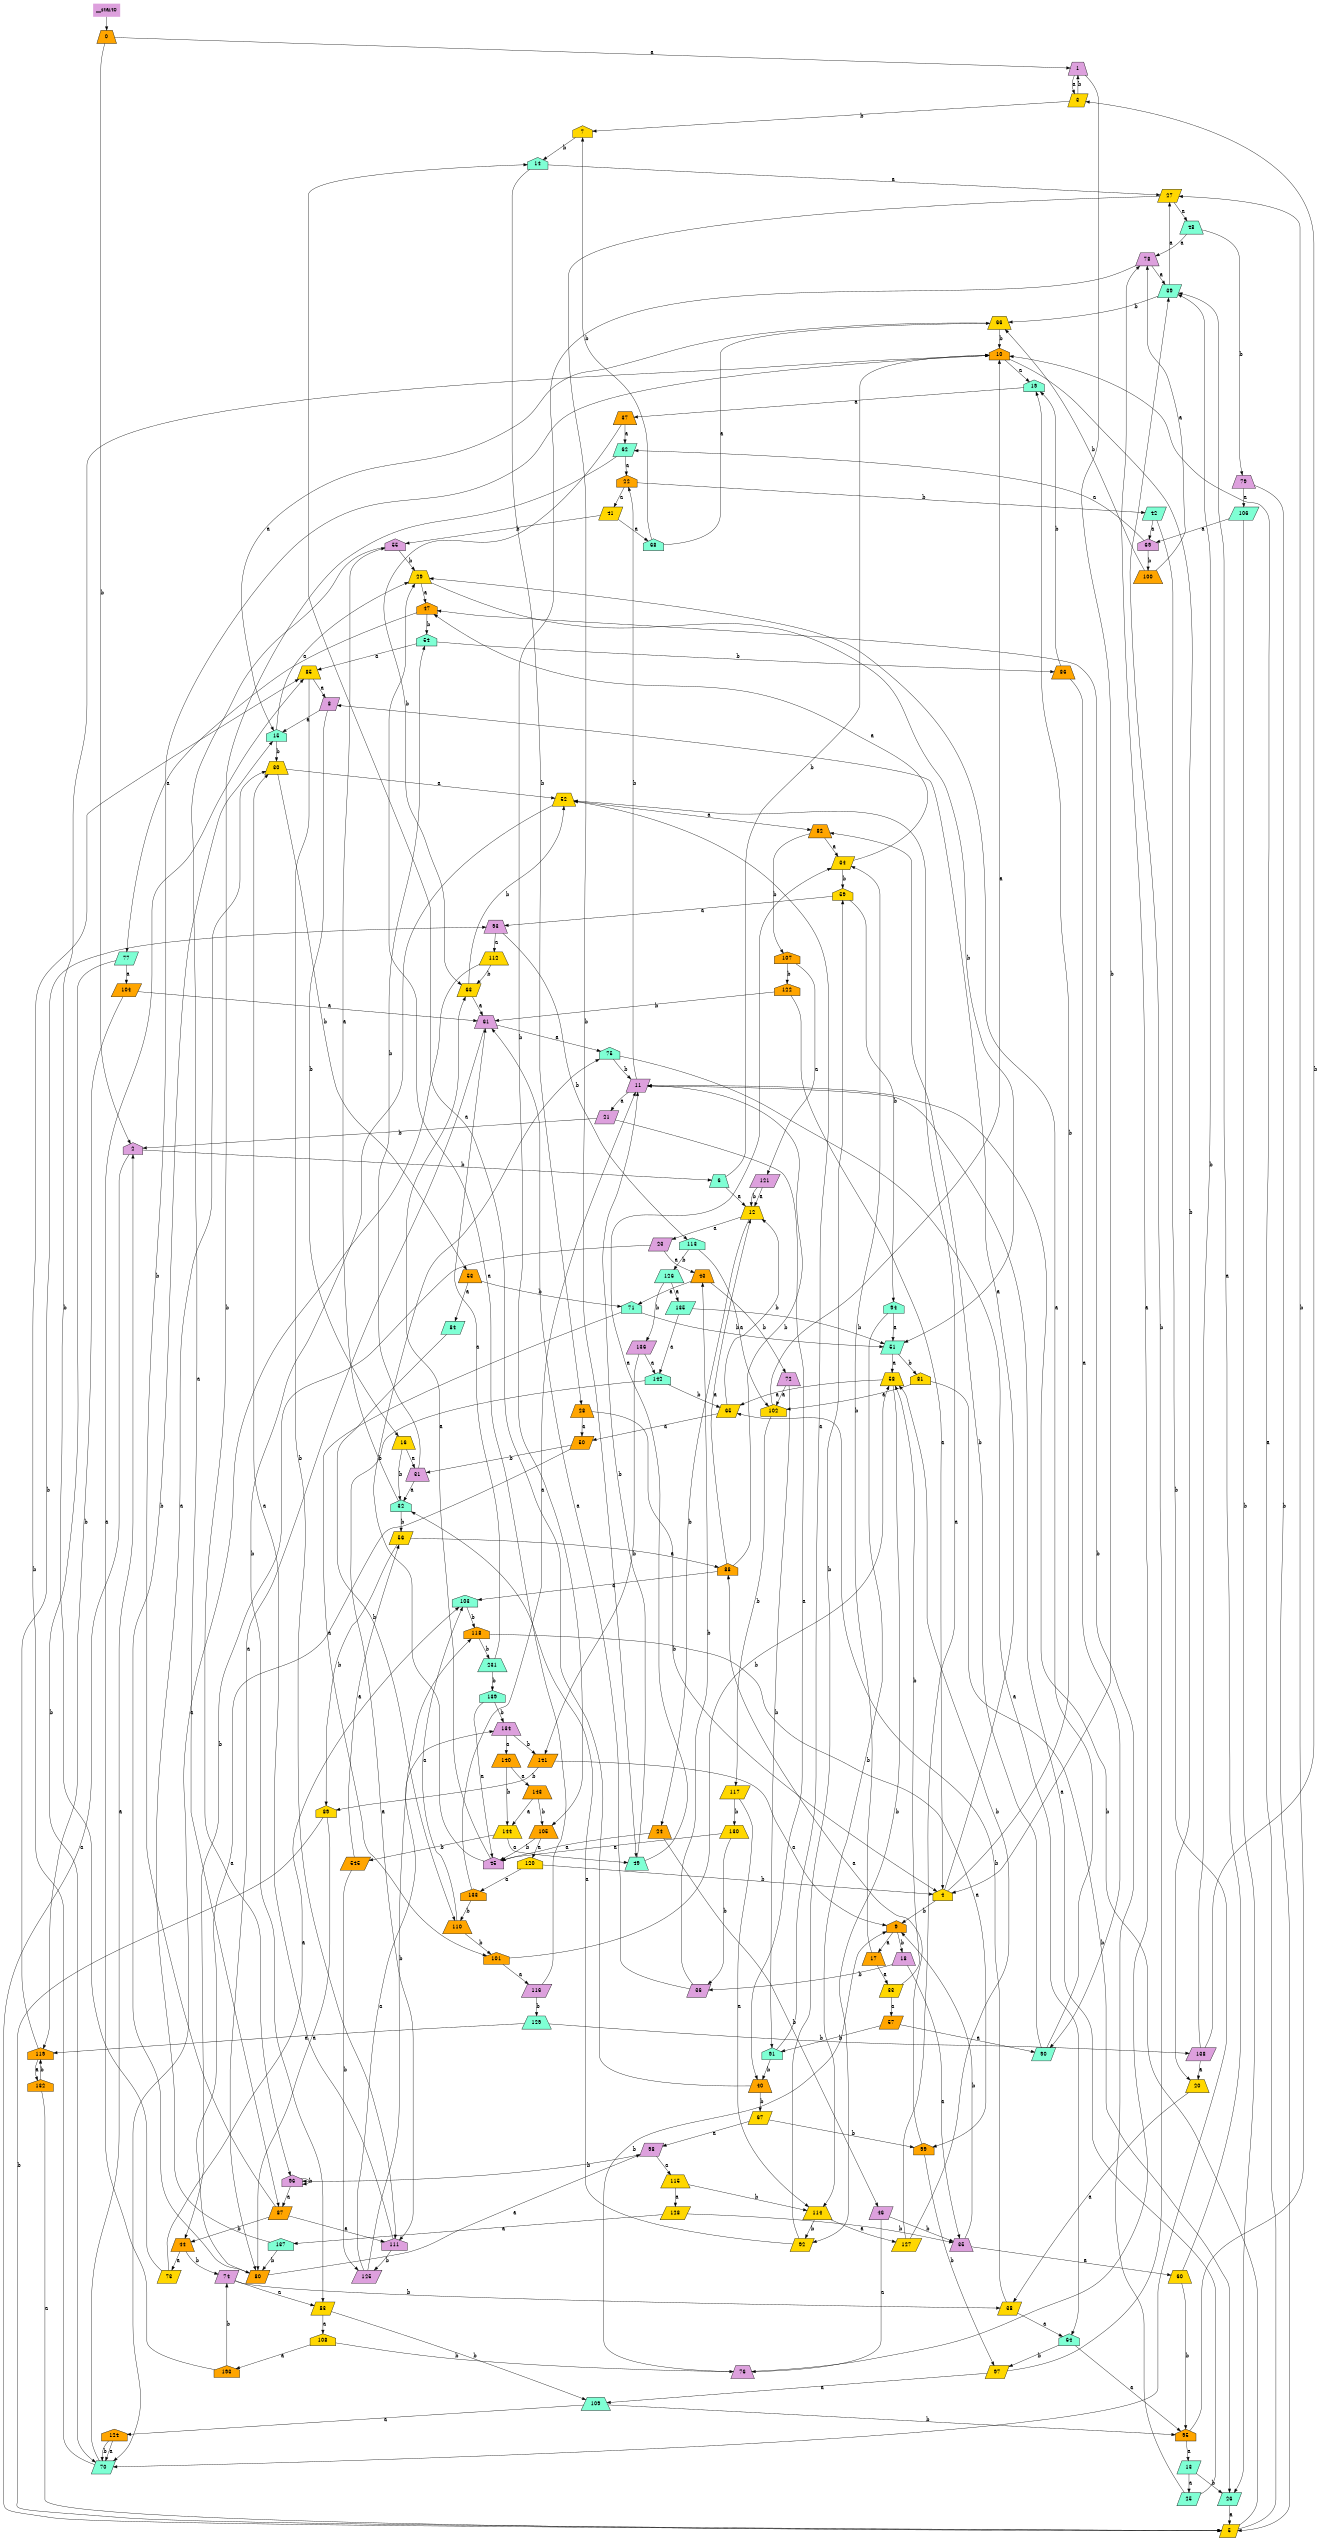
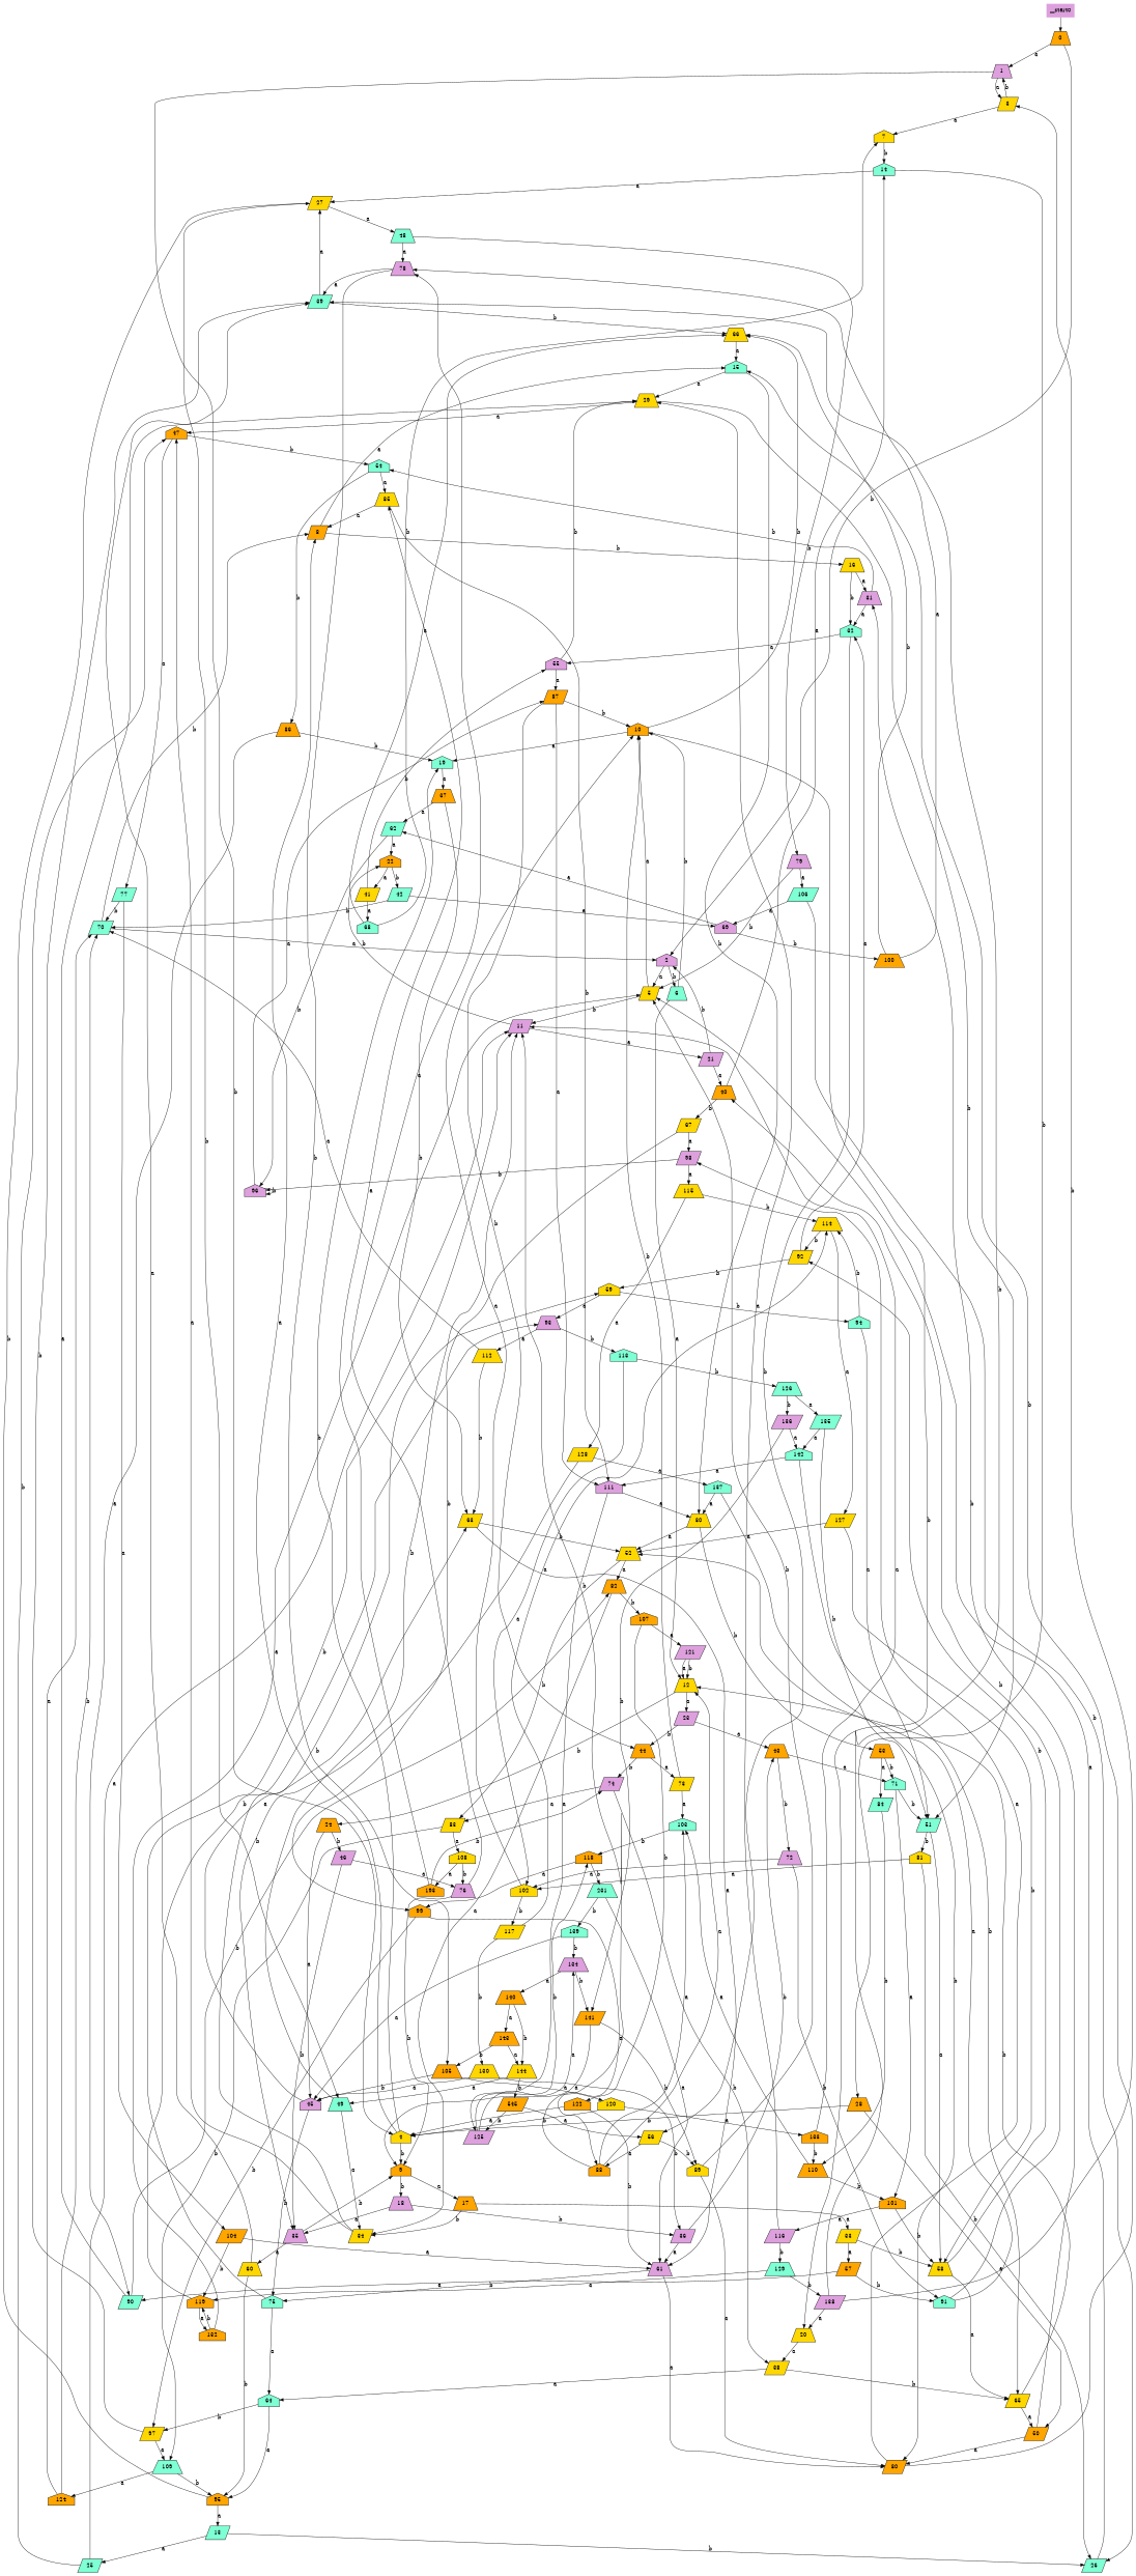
  digraph {
    node [fillcolor=gold shape=parallelogram style=filled]
    __start0 [fillcolor=plum shape=none]
    0 [fillcolor=orange shape=trapezium]
    1 [fillcolor=plum shape=trapezium]
    2 [fillcolor=plum shape=house]
    3
    4 [shape=house]
    5
    6 [fillcolor=aquamarine shape=trapezium]
    7 [shape=house]
-   8 [fillcolor=plum]
+   8 [fillcolor=orange]
    9 [fillcolor=orange shape=house]
    19 [fillcolor=aquamarine shape=house]
    10 [fillcolor=orange shape=house]
    11 [fillcolor=plum]
    12 [shape=trapezium]
    14 [fillcolor=aquamarine shape=house]
    15 [fillcolor=aquamarine shape=house]
    16 [shape=trapezium]
    17 [fillcolor=orange shape=trapezium]
    18 [fillcolor=plum shape=trapezium]
    20 [shape=trapezium]
    21 [fillcolor=plum]
    22 [fillcolor=orange shape=house]
    23 [fillcolor=plum]
    24 [fillcolor=orange shape=trapezium]
    13 [fillcolor=aquamarine]
    25 [fillcolor=aquamarine]
    26 [fillcolor=aquamarine]
    27
    28 [fillcolor=orange shape=trapezium]
    29 [shape=trapezium]
    30 [shape=trapezium]
    31 [fillcolor=plum shape=trapezium]
    32 [fillcolor=aquamarine shape=house]
    33
    34
    35 [fillcolor=plum shape=trapezium]
    36 [fillcolor=plum]
    37 [fillcolor=orange shape=trapezium]
    38
    40 [fillcolor=orange shape=trapezium]
    41
    42 [fillcolor=aquamarine]
    43 [fillcolor=orange shape=trapezium]
    44 [fillcolor=orange shape=trapezium]
    45 [fillcolor=plum shape=house]
    46 [fillcolor=plum]
    47 [fillcolor=orange shape=house]
    48 [fillcolor=aquamarine shape=trapezium]
    49 [fillcolor=aquamarine shape=trapezium]
    50 [fillcolor=orange]
    51 [fillcolor=aquamarine]
    52 [shape=trapezium]
    53 [fillcolor=orange shape=trapezium]
    54 [fillcolor=aquamarine shape=house]
    55 [fillcolor=plum shape=house]
    56
    57 [fillcolor=orange]
    58 [shape=trapezium]
    59 [shape=house]
    60 [shape=trapezium]
    61 [fillcolor=plum shape=trapezium]
    62 [fillcolor=aquamarine]
    63
    64 [fillcolor=aquamarine shape=house]
    65
    39 [fillcolor=aquamarine]
    66 [shape=trapezium]
    67
    68 [fillcolor=aquamarine shape=house]
    69 [fillcolor=plum shape=house]
    70 [fillcolor=aquamarine]
    71 [fillcolor=aquamarine shape=house]
    72 [fillcolor=plum shape=trapezium]
    73
    74 [fillcolor=plum]
    75 [fillcolor=aquamarine shape=house]
    76 [fillcolor=plum shape=trapezium]
    77 [fillcolor=aquamarine]
    78 [fillcolor=plum shape=trapezium]
    79 [fillcolor=plum shape=trapezium]
    80 [fillcolor=orange]
    81 [shape=house]
    82 [fillcolor=orange shape=trapezium]
    83
    84 [fillcolor=aquamarine]
    85 [shape=trapezium]
    86 [fillcolor=orange shape=trapezium]
    87 [fillcolor=orange]
    88 [fillcolor=orange shape=house]
    89 [shape=house]
    90 [fillcolor=aquamarine]
    91 [fillcolor=aquamarine shape=house]
    92
    93 [fillcolor=plum shape=trapezium]
    94 [fillcolor=aquamarine shape=house]
    95 [fillcolor=orange shape=house]
    96 [fillcolor=plum shape=house]
    97
    98 [fillcolor=plum]
    99 [fillcolor=orange shape=house]
    100 [fillcolor=orange shape=trapezium]
    101 [fillcolor=orange shape=house]
    102 [shape=house]
    103 [fillcolor=aquamarine shape=house]
    104 [fillcolor=orange]
    105 [fillcolor=orange shape=trapezium]
    106 [fillcolor=aquamarine]
    107 [fillcolor=orange shape=house]
    108 [shape=house]
    109 [fillcolor=aquamarine shape=trapezium]
    110 [fillcolor=orange shape=trapezium]
    111 [fillcolor=plum shape=house]
    112 [shape=trapezium]
    113 [fillcolor=aquamarine shape=house]
    114 [shape=trapezium]
    115 [shape=trapezium]
    116 [fillcolor=plum]
    117
    118 [fillcolor=orange shape=house]
    119 [fillcolor=orange shape=house]
    120 [shape=house]
    121 [fillcolor=plum]
    122 [fillcolor=orange shape=house]
    n125 [fillcolor=orange label=193 shape=house]
    124 [fillcolor=orange shape=house]
    125 [fillcolor=plum]
    126 [fillcolor=aquamarine shape=trapezium]
    127
    128
    129 [fillcolor=aquamarine shape=trapezium]
    130 [shape=trapezium]
    n133 [fillcolor=aquamarine label=231 shape=trapezium]
    132 [fillcolor=orange shape=house]
    133 [fillcolor=orange shape=house]
    134 [fillcolor=plum shape=trapezium]
    135 [fillcolor=aquamarine]
    136 [fillcolor=plum]
    137 [fillcolor=aquamarine shape=house]
    138 [fillcolor=plum]
    139 [fillcolor=aquamarine shape=house]
    140 [fillcolor=orange shape=trapezium]
    141 [fillcolor=orange]
    142 [fillcolor=aquamarine shape=house]
    143 [fillcolor=orange shape=trapezium]
    144 [shape=trapezium]
    n147 [fillcolor=orange label=545]
    __start0 -> 0
    0 -> 1 [label=a]
    0 -> 2 [label=b]
    1 -> 3 [label=a]
    1 -> 4 [label=b]
    2 -> 5 [label=a]
    2 -> 6 [label=b]
    3 -> 1 [label=b]
-   3 -> 7 [label=b]
+   3 -> 7 [label=a]
    4 -> 8 [label=a]
    4 -> 9 [label=b]
    4 -> 19 [label=b]
    5 -> 10 [label=a]
    5 -> 11 [label=b]
    6 -> 10 [label=b]
    6 -> 12 [label=a]
    7 -> 14 [label=b]
    8 -> 15 [label=a]
    8 -> 16 [label=b]
    9 -> 17 [label=a]
    9 -> 18 [label=b]
    19 -> 37 [label=a]
    10 -> 19 [label=a]
    10 -> 20 [label=b]
    11 -> 21 [label=a]
    11 -> 22 [label=b]
    12 -> 23 [label=a]
    12 -> 24 [label=b]
    14 -> 27 [label=a]
    14 -> 28 [label=b]
    15 -> 29 [label=a]
    15 -> 30 [label=b]
    16 -> 31 [label=a]
    16 -> 32 [label=b]
    17 -> 33 [label=a]
    17 -> 34 [label=b]
    18 -> 35 [label=a]
    18 -> 36 [label=b]
    20 -> 38 [label=a]
    21 -> 2 [label=b]
    21 -> 40 [label=a]
    22 -> 41 [label=a]
    22 -> 42 [label=b]
    23 -> 43 [label=a]
    23 -> 44 [label=b]
    24 -> 45 [label=a]
    24 -> 46 [label=b]
    13 -> 25 [label=a]
    13 -> 26 [label=b]
    25 -> 11 [label=a]
    25 -> 47 [label=b]
    26 -> 5 [label=a]
    27 -> 48 [label=a]
    27 -> 49 [label=b]
    28 -> 4 [label=b]
    28 -> 50 [label=a]
    29 -> 47 [label=a]
    29 -> 51 [label=b]
    30 -> 52 [label=a]
    30 -> 53 [label=b]
    31 -> 32 [label=a]
    31 -> 54 [label=b]
    32 -> 55 [label=a]
    32 -> 56 [label=b]
    33 -> 57 [label=a]
    33 -> 58 [label=b]
    34 -> 47 [label=a]
    34 -> 59 [label=b]
    35 -> 9 [label=b]
    35 -> 60 [label=a]
    36 -> 43 [label=b]
    36 -> 61 [label=a]
    37 -> 62 [label=a]
    37 -> 63 [label=b]
    38 -> 64 [label=a]
    38 -> 65 [label=b]
    40 -> 14 [label=a]
    40 -> 67 [label=b]
    41 -> 55 [label=b]
    41 -> 68 [label=a]
    42 -> 69 [label=a]
    42 -> 70 [label=b]
    43 -> 71 [label=a]
    43 -> 72 [label=b]
    44 -> 73 [label=a]
    44 -> 74 [label=b]
    45 -> 63 [label=a]
    45 -> 75 [label=b]
    46 -> 35 [label=b]
    46 -> 76 [label=a]
    47 -> 54 [label=b]
    47 -> 77 [label=a]
    48 -> 78 [label=a]
    48 -> 79 [label=b]
    49 -> 11 [label=b]
    49 -> 34 [label=a]
    50 -> 31 [label=b]
    50 -> 80 [label=a]
    51 -> 58 [label=a]
    51 -> 81 [label=b]
    52 -> 82 [label=a]
    52 -> 83 [label=b]
    53 -> 71 [label=b]
    53 -> 84 [label=a]
    54 -> 85 [label=a]
    54 -> 86 [label=b]
    55 -> 29 [label=b]
    55 -> 87 [label=a]
    56 -> 88 [label=a]
    56 -> 89 [label=b]
    57 -> 90 [label=a]
    57 -> 91 [label=b]
    58 -> 65 [label=a]
    58 -> 92 [label=b]
    59 -> 93 [label=a]
    59 -> 94 [label=b]
    60 -> 39 [label=a]
    60 -> 95 [label=b]
-   61 -> 75 [label=a]
+   61 -> 75 [label=b]
    61 -> 80 [label=a]
    62 -> 22 [label=a]
    62 -> 96 [label=b]
    63 -> 52 [label=b]
    63 -> 61 [label=a]
    64 -> 95 [label=a]
    64 -> 97 [label=b]
    65 -> 12 [label=b]
    65 -> 50 [label=a]
    39 -> 27 [label=a]
    39 -> 66 [label=b]
-   66 -> 10 [label=b]
+   10 -> 66 [label=b]
    66 -> 15 [label=a]
    67 -> 98 [label=a]
    67 -> 99 [label=b]
    68 -> 7 [label=b]
    68 -> 66 [label=a]
    69 -> 62 [label=a]
    69 -> 100 [label=b]
    70 -> 2 [label=a]
-   70 -> 85 [label=b]
+   70 -> 8 [label=b]
    71 -> 51 [label=b]
    71 -> 101 [label=a]
    72 -> 91 [label=b]
    72 -> 102 [label=a]
    73 -> 10 [label=b]
    73 -> 103 [label=a]
    74 -> 38 [label=b]
    74 -> 83 [label=a]
    75 -> 11 [label=b]
    75 -> 64 [label=a]
    76 -> 9 [label=b]
    76 -> 78 [label=a]
    77 -> 70 [label=b]
    77 -> 104 [label=a]
    78 -> 39 [label=a]
    78 -> 105 [label=b]
    79 -> 5 [label=b]
    79 -> 106 [label=a]
    80 -> 15 [label=b]
    80 -> 98 [label=a]
    81 -> 26 [label=b]
    81 -> 102 [label=a]
    82 -> 34 [label=a]
    82 -> 107 [label=b]
    83 -> 108 [label=a]
    83 -> 109 [label=b]
    84 -> 110 [label=b]
    85 -> 8 [label=a]
    85 -> 111 [label=b]
    86 -> 19 [label=b]
    86 -> 90 [label=a]
    87 -> 10 [label=b]
    87 -> 44 [label=b]
    87 -> 111 [label=a]
    88 -> 11 [label=b]
    88 -> 12 [label=a]
    88 -> 103 [label=a]
    89 -> 5 [label=b]
    89 -> 80 [label=a]
    90 -> 29 [label=a]
    90 -> 82 [label=b]
    91 -> 40 [label=b]
    91 -> 52 [label=a]
    92 -> 32 [label=a]
    92 -> 59 [label=b]
    93 -> 112 [label=a]
    93 -> 113 [label=b]
    94 -> 51 [label=a]
    94 -> 114 [label=b]
    95 -> 13 [label=a]
    95 -> 27 [label=b]
    96 -> 87 [label=a]
    96 -> 96 [label=b]
    97 -> 39 [label=b]
    97 -> 109 [label=a]
    98 -> 96 [label=b]
    98 -> 115 [label=a]
    99 -> 88 [label=a]
    99 -> 97 [label=b]
    100 -> 66 [label=b]
    100 -> 78 [label=a]
    101 -> 58 [label=b]
    101 -> 116 [label=a]
    102 -> 10 [label=a]
    102 -> 117 [label=b]
    103 -> 118 [label=b]
    104 -> 61 [label=a]
    104 -> 119 [label=b]
    105 -> 45 [label=b]
    105 -> 120 [label=a]
    106 -> 26 [label=b]
    106 -> 69 [label=a]
    107 -> 121 [label=a]
    107 -> 122 [label=b]
    108 -> 76 [label=b]
    108 -> n125 [label=a]
    109 -> 95 [label=b]
    109 -> 124 [label=a]
    110 -> 101 [label=b]
    110 -> 103 [label=a]
    111 -> 30 [label=a]
-   111 -> 125 [label=b]
+   111 -> 125 [label=a]
    112 -> 63 [label=b]
    112 -> 70 [label=a]
    113 -> 102 [label=a]
    113 -> 126 [label=b]
    114 -> 92 [label=b]
    114 -> 127 [label=a]
    115 -> 114 [label=b]
    115 -> 128 [label=a]
    116 -> 29 [label=a]
    116 -> 129 [label=b]
    117 -> 114 [label=a]
    117 -> 130 [label=b]
    118 -> 99 [label=a]
    118 -> n133 [label=b]
    119 -> 93 [label=b]
    119 -> 132 [label=a]
    120 -> 4 [label=b]
    120 -> 133 [label=a]
    121 -> 12 [label=a]
    121 -> 12 [label=b]
    122 -> 4 [label=a]
    122 -> 61 [label=b]
    n125 -> 74 [label=b]
    n125 -> 85 [label=a]
    124 -> 70 [label=a]
    124 -> 70 [label=b]
    125 -> 118 [label=b]
    125 -> 134 [label=a]
    126 -> 135 [label=a]
    126 -> 136 [label=b]
    127 -> 52 [label=a]
    127 -> 58 [label=b]
    128 -> 35 [label=b]
    128 -> 137 [label=a]
    129 -> 119 [label=a]
    129 -> 138 [label=b]
    130 -> 36 [label=b]
    130 -> 45 [label=a]
    n133 -> 61 [label=a]
    n133 -> 139 [label=b]
    132 -> 5 [label=a]
    132 -> 119 [label=b]
    133 -> 11 [label=a]
    133 -> 110 [label=b]
    134 -> 140 [label=a]
    134 -> 141 [label=b]
    135 -> 51 [label=b]
    135 -> 142 [label=a]
    136 -> 141 [label=b]
    136 -> 142 [label=a]
    137 -> 30 [label=a]
    137 -> 80 [label=b]
    138 -> 3 [label=b]
    138 -> 20 [label=a]
    138 -> 39 [label=b]
    139 -> 45 [label=a]
    139 -> 134 [label=b]
    140 -> 143 [label=a]
    140 -> 144 [label=b]
    141 -> 9 [label=a]
    141 -> 89 [label=b]
    142 -> 65 [label=b]
    142 -> 111 [label=a]
    143 -> 105 [label=b]
    143 -> 144 [label=a]
    144 -> 49 [label=a]
    144 -> n147 [label=b]
    n147 -> 56 [label=a]
    n147 -> 125 [label=b]
  }
